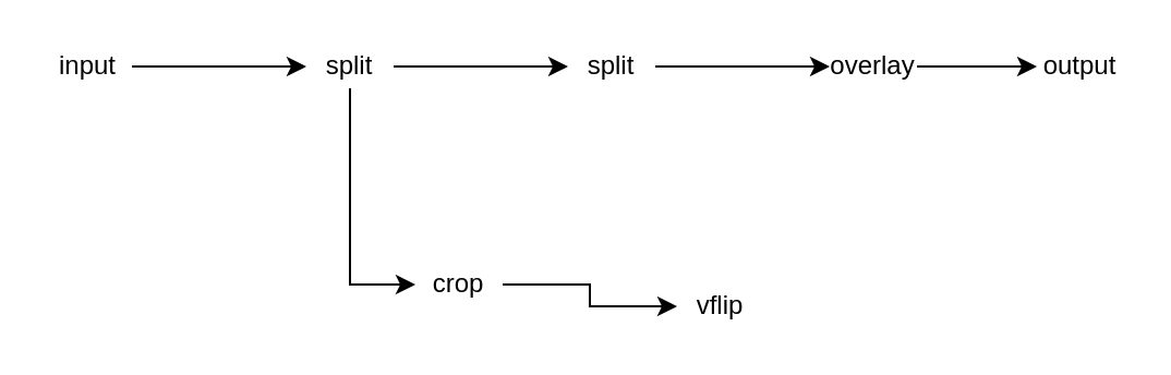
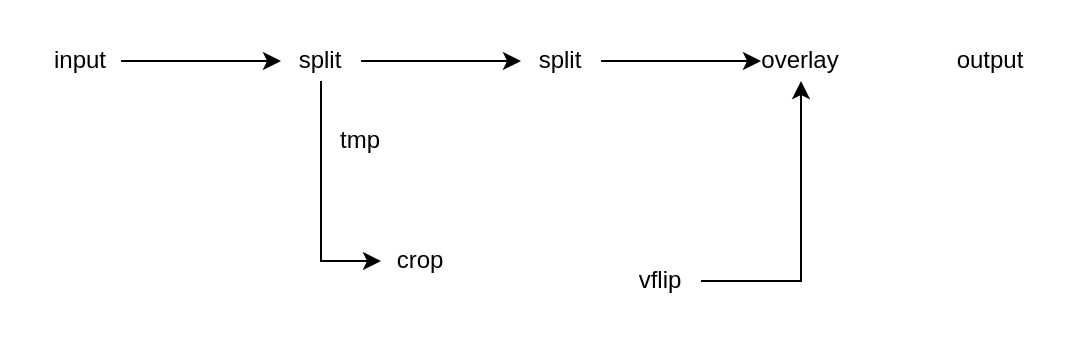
  <mxCell id="0" />
  <mxCell id="1" parent="0" />
  <mxCell id="2" value="" style="edgeStyle=orthogonalEdgeStyle;rounded=0;orthogonalLoop=1;jettySize=auto;html=1;" edge="1" parent="1" source="3" target="6"><mxGeometry relative="1" as="geometry" /></mxCell>
  <mxCell id="3" value="input" style="text;html=1;strokeColor=none;fillColor=none;align=center;verticalAlign=middle;whiteSpace=wrap;rounded=0;" vertex="1" parent="1"><mxGeometry x="20" y="20" width="40" height="20" as="geometry" /></mxCell>
  <mxCell id="4" value="" style="edgeStyle=orthogonalEdgeStyle;rounded=0;orthogonalLoop=1;jettySize=auto;html=1;" edge="1" parent="1" source="6" target="8"><mxGeometry relative="1" as="geometry" /></mxCell>
  <mxCell id="5" style="edgeStyle=orthogonalEdgeStyle;rounded=0;orthogonalLoop=1;jettySize=auto;html=1;exitX=0.5;exitY=1;exitDx=0;exitDy=0;entryX=0;entryY=0.5;entryDx=0;entryDy=0;" edge="1" parent="1" source="6" target="13"><mxGeometry relative="1" as="geometry" /></mxCell>
  <mxCell id="6" value="split" style="text;html=1;strokeColor=none;fillColor=none;align=center;verticalAlign=middle;whiteSpace=wrap;rounded=0;" vertex="1" parent="1"><mxGeometry x="140" y="20" width="40" height="20" as="geometry" /></mxCell>
  <mxCell id="7" value="" style="edgeStyle=orthogonalEdgeStyle;rounded=0;orthogonalLoop=1;jettySize=auto;html=1;" edge="1" parent="1" source="8" target="10"><mxGeometry relative="1" as="geometry" /></mxCell>
  <mxCell id="8" value="split" style="text;html=1;strokeColor=none;fillColor=none;align=center;verticalAlign=middle;whiteSpace=wrap;rounded=0;" vertex="1" parent="1"><mxGeometry x="260" y="20" width="40" height="20" as="geometry" /></mxCell>
- <mxCell id="9" value="" style="edgeStyle=orthogonalEdgeStyle;rounded=0;orthogonalLoop=1;jettySize=auto;html=1;" edge="1" parent="1" source="10" target="11"><mxGeometry relative="1" as="geometry" /></mxCell>
  <mxCell id="10" value="overlay" style="text;html=1;strokeColor=none;fillColor=none;align=center;verticalAlign=middle;whiteSpace=wrap;rounded=0;" vertex="1" parent="1"><mxGeometry x="380" y="20" width="40" height="20" as="geometry" /></mxCell>
  <mxCell id="11" value="output" style="text;html=1;strokeColor=none;fillColor=none;align=center;verticalAlign=middle;whiteSpace=wrap;rounded=0;" vertex="1" parent="1"><mxGeometry x="475" y="20" width="40" height="20" as="geometry" /></mxCell>
- <mxCell id="12" value="" style="edgeStyle=orthogonalEdgeStyle;rounded=0;orthogonalLoop=1;jettySize=auto;html=1;" edge="1" parent="1" source="13" target="15"><mxGeometry relative="1" as="geometry" /></mxCell>
  <mxCell id="13" value="crop" style="text;html=1;strokeColor=none;fillColor=none;align=center;verticalAlign=middle;whiteSpace=wrap;rounded=0;" vertex="1" parent="1"><mxGeometry x="190" y="120" width="40" height="20" as="geometry" /></mxCell>
+ <mxCell id="14" style="edgeStyle=orthogonalEdgeStyle;rounded=0;orthogonalLoop=1;jettySize=auto;html=1;exitX=1;exitY=0.5;exitDx=0;exitDy=0;entryX=0.5;entryY=1;entryDx=0;entryDy=0;" edge="1" parent="1" source="15" target="10"><mxGeometry relative="1" as="geometry" /></mxCell>
  <mxCell id="15" value="vflip" style="text;html=1;strokeColor=none;fillColor=none;align=center;verticalAlign=middle;whiteSpace=wrap;rounded=0;" vertex="1" parent="1"><mxGeometry x="310" y="130" width="40" height="20" as="geometry" /></mxCell>
+ <mxCell id="16" value="tmp" style="text;html=1;strokeColor=none;fillColor=none;align=center;verticalAlign=middle;whiteSpace=wrap;rounded=0;" vertex="1" parent="1"><mxGeometry x="160" y="60" width="40" height="20" as="geometry" /></mxCell>
